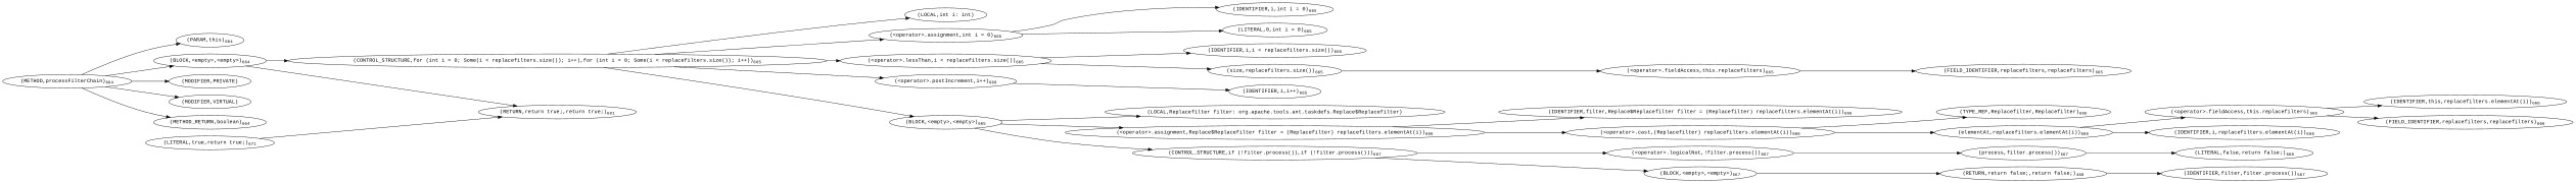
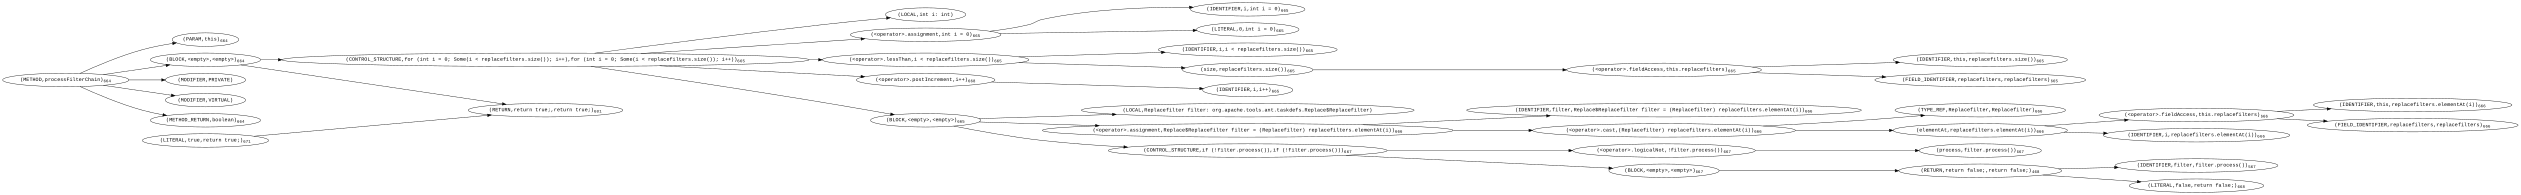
  digraph {
    fontname="Liberation Mono"
    rankdir=LR
    node [fontname="Liberation Mono"]
    edge [fontname="Liberation Mono"]
    n1 [label=<(METHOD,processFilterChain)<SUB>664</SUB>>]
    n2 [label=<(PARAM,this)<SUB>664</SUB>>]
    n3 [label=<(BLOCK,&lt;empty&gt;,&lt;empty&gt;)<SUB>664</SUB>>]
    n4 [label=<(MODIFIER,PRIVATE)>]
    n5 [label=<(MODIFIER,VIRTUAL)>]
    n6 [label=<(METHOD_RETURN,boolean)<SUB>664</SUB>>]
    n7 [label=<(CONTROL_STRUCTURE,for (int i = 0; Some(i &lt; replacefilters.size()); i++),for (int i = 0; Some(i &lt; replacefilters.size()); i++))<SUB>665</SUB>>]
    n8 [label=<(RETURN,return true;,return true;)<SUB>681</SUB>>]
    n9 [label=<(LOCAL,int i: int)>]
    n10 [label=<(&lt;operator&gt;.assignment,int i = 0)<SUB>665</SUB>>]
    n11 [label=<(&lt;operator&gt;.lessThan,i &lt; replacefilters.size())<SUB>665</SUB>>]
    n12 [label=<(&lt;operator&gt;.postIncrement,i++)<SUB>668</SUB>>]
    n13 [label=<(BLOCK,&lt;empty&gt;,&lt;empty&gt;)<SUB>665</SUB>>]
    n14 [label=<(IDENTIFIER,i,int i = 0)<SUB>665</SUB>>]
    n15 [label=<(LITERAL,0,int i = 0)<SUB>665</SUB>>]
    n16 [label=<(IDENTIFIER,i,i &lt; replacefilters.size())<SUB>665</SUB>>]
    n17 [label=<(size,replacefilters.size())<SUB>665</SUB>>]
    n18 [label=<(IDENTIFIER,i,i++)<SUB>665</SUB>>]
    n19 [label=<(LOCAL,Replacefilter filter: org.apache.tools.ant.taskdefs.Replace$Replacefilter)>]
    n20 [label=<(&lt;operator&gt;.assignment,Replace$Replacefilter filter = (Replacefilter) replacefilters.elementAt(i))<SUB>666</SUB>>]
    n21 [label=<(CONTROL_STRUCTURE,if (!filter.process()),if (!filter.process()))<SUB>667</SUB>>]
    n22 [label=<(&lt;operator&gt;.fieldAccess,this.replacefilters)<SUB>665</SUB>>]
+   n23 [label=<(IDENTIFIER,this,replacefilters.size())<SUB>665</SUB>>]
    n24 [label=<(FIELD_IDENTIFIER,replacefilters,replacefilters)<SUB>665</SUB>>]
    n25 [label=<(IDENTIFIER,filter,Replace$Replacefilter filter = (Replacefilter) replacefilters.elementAt(i))<SUB>666</SUB>>]
    n26 [label=<(&lt;operator&gt;.cast,(Replacefilter) replacefilters.elementAt(i))<SUB>666</SUB>>]
    n27 [label=<(&lt;operator&gt;.logicalNot,!filter.process())<SUB>667</SUB>>]
    n28 [label=<(BLOCK,&lt;empty&gt;,&lt;empty&gt;)<SUB>667</SUB>>]
    n29 [label=<(TYPE_REF,Replacefilter,Replacefilter)<SUB>666</SUB>>]
    n30 [label=<(elementAt,replacefilters.elementAt(i))<SUB>666</SUB>>]
    n31 [label=<(&lt;operator&gt;.fieldAccess,this.replacefilters)<SUB>666</SUB>>]
    n32 [label=<(IDENTIFIER,i,replacefilters.elementAt(i))<SUB>666</SUB>>]
    n33 [label=<(IDENTIFIER,this,replacefilters.elementAt(i))<SUB>666</SUB>>]
    n34 [label=<(FIELD_IDENTIFIER,replacefilters,replacefilters)<SUB>666</SUB>>]
    n35 [label=<(process,filter.process())<SUB>667</SUB>>]
    n36 [label=<(RETURN,return false;,return false;)<SUB>468</SUB>>]
    n37 [label=<(IDENTIFIER,filter,filter.process())<SUB>567</SUB>>]
    n38 [label=<(LITERAL,false,return false;)<SUB>668</SUB>>]
    n39 [label=<(LITERAL,true,return true;)<SUB>671</SUB>>]
    n1 -> n2
    n1 -> n3
    n1 -> n4
    n1 -> n5
    n1 -> n6
    n3 -> n7
    n3 -> n8
    n7 -> n9
    n7 -> n10
    n7 -> n11
    n7 -> n12
    n7 -> n13
    n10 -> n14
    n10 -> n15
    n11 -> n16
    n11 -> n17
    n12 -> n18
    n13 -> n19
    n13 -> n20
    n13 -> n21
    n17 -> n22
    n20 -> n25
    n20 -> n26
    n21 -> n27
    n21 -> n28
+   n22 -> n23
    n22 -> n24
    n26 -> n29
    n26 -> n30
    n27 -> n35
    n28 -> n36
    n30 -> n31
    n30 -> n32
    n31 -> n33
    n31 -> n34
    n36 -> n37
-   n35 -> n38
+   n36 -> n38
    n39 -> n8
  }
